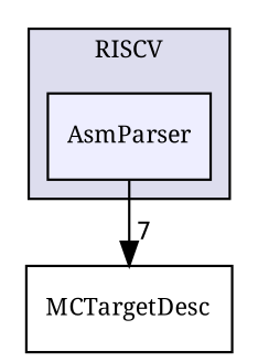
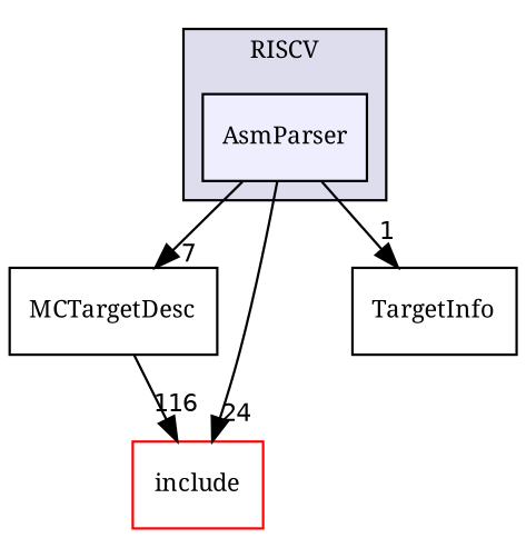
  digraph {
    compound=true
    fontname="Noto Serif"
    node [fontname="Noto Serif" fontsize=10 shape=box]
    edge [fontname="Noto Serif" labeldistance=1.5 labelfontname=Helvetica labelfontsize=10]
    n1 [fillcolor="#eeeeff" label=AsmParser pencolor=black style=filled]
    n2 [label=MCTargetDesc]
+   n3 [color=red label=include]
+   n4 [label=TargetInfo]
    subgraph cluster_1 {
      bgcolor="#ddddee"
      fontsize=10
      label=RISCV
      pencolor=black
      n1
    }
    n1 -> n2 [headlabel=7]
+   n1 -> n3 [headlabel=24]
+   n1 -> n4 [headlabel=1]
+   n2 -> n3 [headlabel=116]
  }
